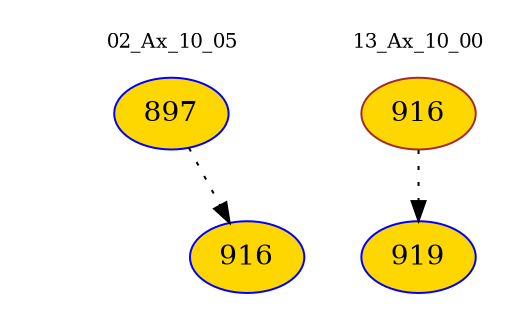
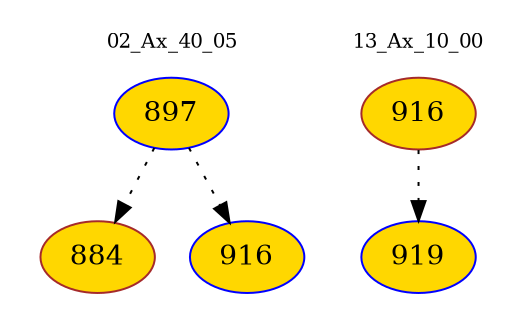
  digraph {
    node [color=blue fillcolor=gold style=filled]
    edge [color=black style=dotted]
    n1 [label=897]
+   n2 [color=brown label=884]
    n3 [label=916]
    n4 [color=brown label=916]
    n5 [label=919]
    subgraph cluster_1 {
      color=white
      fontsize=10
-     label="02_Ax_10_05"
+     label="02_Ax_40_05"
      n1
+     n2
      n3
    }
    subgraph cluster_2 {
      color=white
      fontsize=10
      label="13_Ax_10_00"
      n4
      n5
    }
+   n1 -> n2
    n1 -> n3
    n4 -> n5
  }
